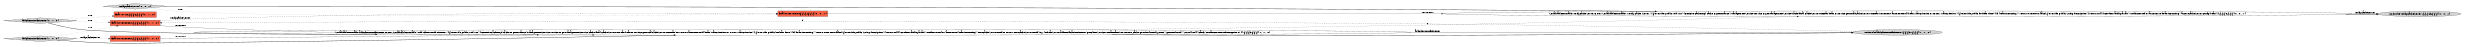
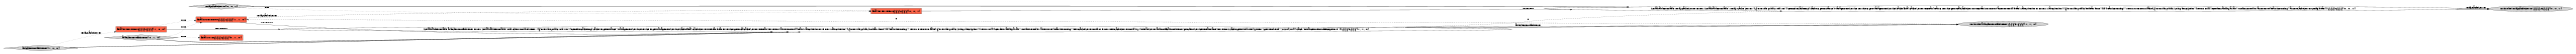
  digraph {
    rankdir=LR
    node [fillcolor=lightgray shape=box style=filled]
    edge [style=solid]
    n1 [fillcolor=tomato label="final int serverPort@@@2@@@['1', '1', '0']"]
    n2 [fillcolor=white label="SerializableRunnable addClientNotifListener = new SerializableRunnable(\"Add Client Notif Listener\"){@Override public void run(){GemFireCacheImpl cache = getInstance()ManagementService service = getManagementService(cache)final CacheServerMXBean bean = service.getLocalCacheServerMXBean(serverPort)assertNotNull(bean)WaitCriterion ev = new WaitCriterion(){@Override public boolean done(){if (bean.isRunning()) return truereturn false}@Override public String description(){return null}}GeodeAwaitility.await().untilAsserted(ev)assertTrue(bean.isRunning())TestCacheServerNotif nt = new TestCacheServerNotif()try {mbeanServer.addNotificationListener(getClientServiceMBeanName(serverPort,cache.getDistributedSystem().getMemberId()),nt,null,null)}catch (InstanceNotFoundException e) }}@@@3@@@['1', '1', '0']" shape=ellipse]
    n3 [fillcolor=tomato label="final int serverPort@@@2@@@['0', '0', '1']"]
    n4 [fillcolor=white label="SerializableRunnable verifyCacheServer = new SerializableRunnable(\"Verify Cache Server\"){@Override public void run(){GemFireCacheImpl cache = getInstance()ManagementService service = getManagementService(cache)final CacheServerMXBean bean = service.getLocalCacheServerMXBean(serverPort)assertNotNull(bean)WaitCriterion ev = new WaitCriterion(){@Override public boolean done(){if (bean.isRunning()) return truereturn false}@Override public String description(){return null}}GeodeAwaitility.await().untilAsserted(ev)assertTrue(bean.isRunning())assertCacheServerConfig(bean)}}@@@3@@@['0', '0', '1']" shape=ellipse]
    n5 [label="vm.invoke(addClientNotifListener)@@@31@@@['1', '1', '0']" shape=ellipse]
    n6 [label="addClientNotifListener['1', '0', '0']" shape=diamond]
    n7 [fillcolor=tomato label="final int serverPort@@@2@@@['1', '0', '0']"]
    n8 [fillcolor=tomato label="final VM vm@@@2@@@['0', '1', '0']"]
    n9 [label="vm.invoke(verifyCacheServer)@@@25@@@['0', '0', '1']" shape=ellipse]
    n10 [label="verifyCacheServer['0', '0', '1']" shape=diamond]
    n11 [label="addClientNotifListener['0', '1', '0']" shape=diamond]
    n1 -> n2 [label=serverPort]
    n1 -> n3 [label=verifyCacheServer style=dashed]
    n2 -> n4 [label=0 style=dashed]
    n2 -> n5 [style=bold]
    n2 -> n5 [label=addClientNotifListener]
    n3 -> n4 [label=serverPort]
    n4 -> n9 [label=verifyCacheServer]
    n4 -> n9 [style=bold]
    n5 -> n1 [label=0 style=dashed]
-   n6 -> n1 [label=true style=dotted]
+   n7 -> n1 [label=true style=dotted]
    n6 -> n2 [style=bold]
    n6 -> n7 [label=verifyCacheServer style=dotted]
    n7 -> n2 [label=serverPort]
    n10 -> n3 [label=true style=dotted]
    n10 -> n4 [style=bold]
    n11 -> n1 [label=true style=dotted]
    n11 -> n2 [style=bold]
    n11 -> n8 [label=true style=dotted]
  }
